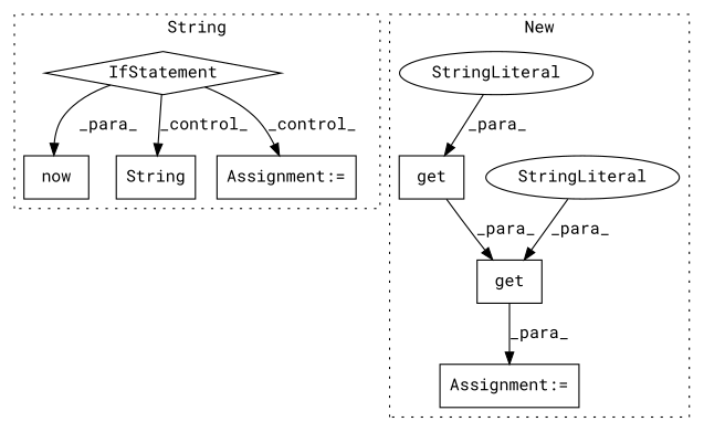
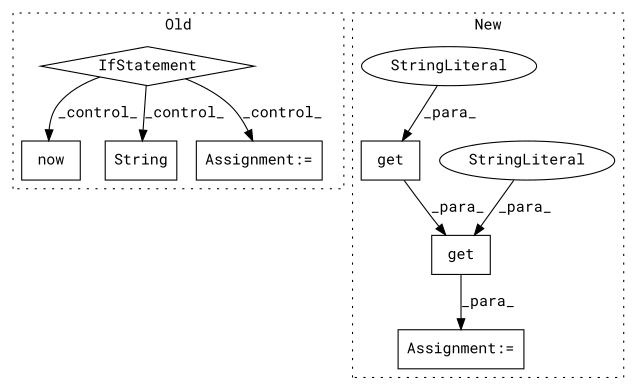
  digraph {
    fontname="Roboto Mono"
    node [a=32 fontname="Roboto Mono" l="4,1" shape=box]
    edge [fontname="Roboto Mono"]
    n1 [label=now s="2669,2685"]
    n2 [l="7,1" label=String s="2945,2964"]
    n3 [a=25 l="10,3" label=IfStatement s="2441,2496" shape=diamond]
    n4 [a=7 l=1 label="Assignment:=" s=2711]
    n5 [label=get s="3041,3071"]
    n6 [a=7 l=1 label="Assignment:=" s=3029]
    n7 [label=get s="2876,2910"]
    n8 [a=45 l=9 label=StringLiteral s=3045 shape=ellipse]
    n9 [a=45 l=14 label=StringLiteral s=2880 shape=ellipse]
    subgraph cluster_1 {
-     label=String
+     label=Old
      style=dotted
      n1
      n2
      n3
      n4
    }
    subgraph cluster_2 {
      label=New
      style=dotted
      n5
      n6
      n7
      n8
      n9
    }
-   n3 -> n1 [label=_para_]
+   n3 -> n1 [label=_control_]
    n3 -> n2 [label=_control_]
    n3 -> n4 [label=_control_]
    n5 -> n6 [label=_para_]
    n7 -> n5 [label=_para_]
    n8 -> n5 [label=_para_]
    n9 -> n7 [label=_para_]
  }
